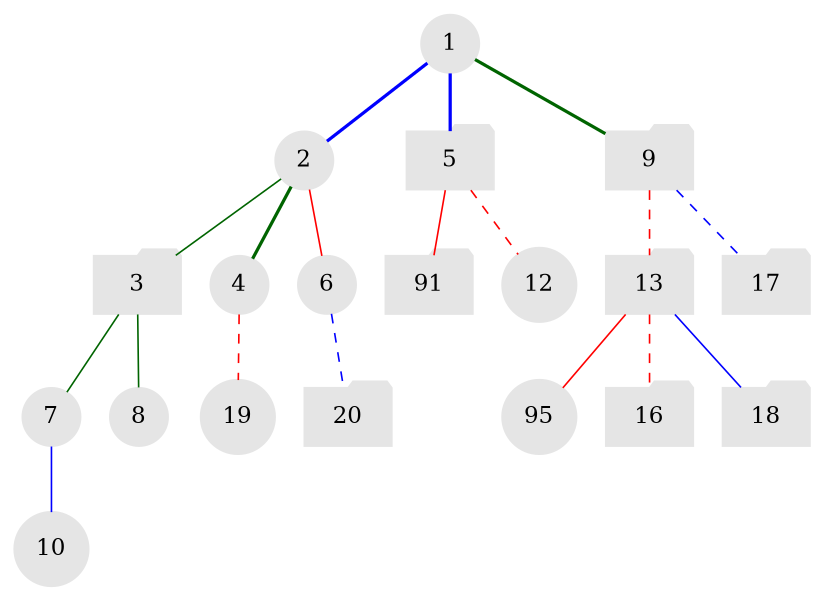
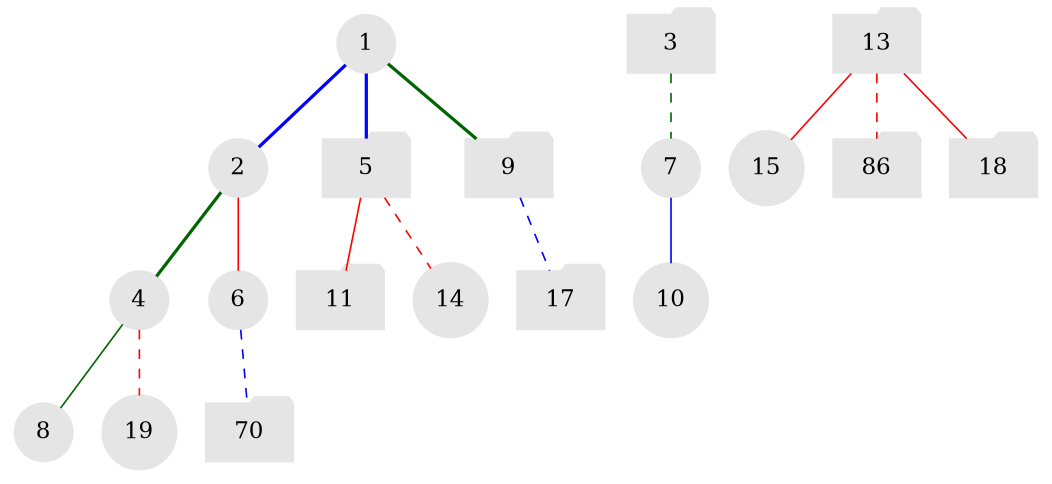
  graph {
    node [color=gray90 shape=circle style=filled]
    edge [color=red style=solid]
    1
    2
    5 [shape=folder]
    9 [shape=folder]
    3 [shape=folder]
    4
    6
-   11 [shape=folder label=91]
-   14 [label=12]
+   11 [shape=folder]
+   14
    13 [shape=folder]
    17 [shape=folder]
    7
    8
    19
-   20 [shape=folder]
+   20 [shape=folder label=70]
    10
-   15 [label=95]
-   16 [shape=folder]
+   15
+   16 [shape=folder label=86]
    18 [shape=folder]
    1 -- 2 [color=blue style=bold]
    1 -- 5 [color=blue style=bold]
    1 -- 9 [color=darkgreen style=bold]
-   2 -- 3 [color=darkgreen]
    2 -- 4 [color=darkgreen style=bold]
    2 -- 6
    5 -- 11
    5 -- 14 [style=dashed]
-   9 -- 13 [style=dashed]
    9 -- 17 [color=blue style=dashed]
-   3 -- 7 [color=darkgreen]
-   3 -- 8 [color=darkgreen]
+   3 -- 7 [color=darkgreen style=dashed]
+   4 -- 8 [color=darkgreen]
    4 -- 19 [style=dashed]
    6 -- 20 [color=blue style=dashed]
    13 -- 15
    13 -- 16 [style=dashed]
-   13 -- 18 [color=blue]
+   13 -- 18
    7 -- 10 [color=blue]
  }
